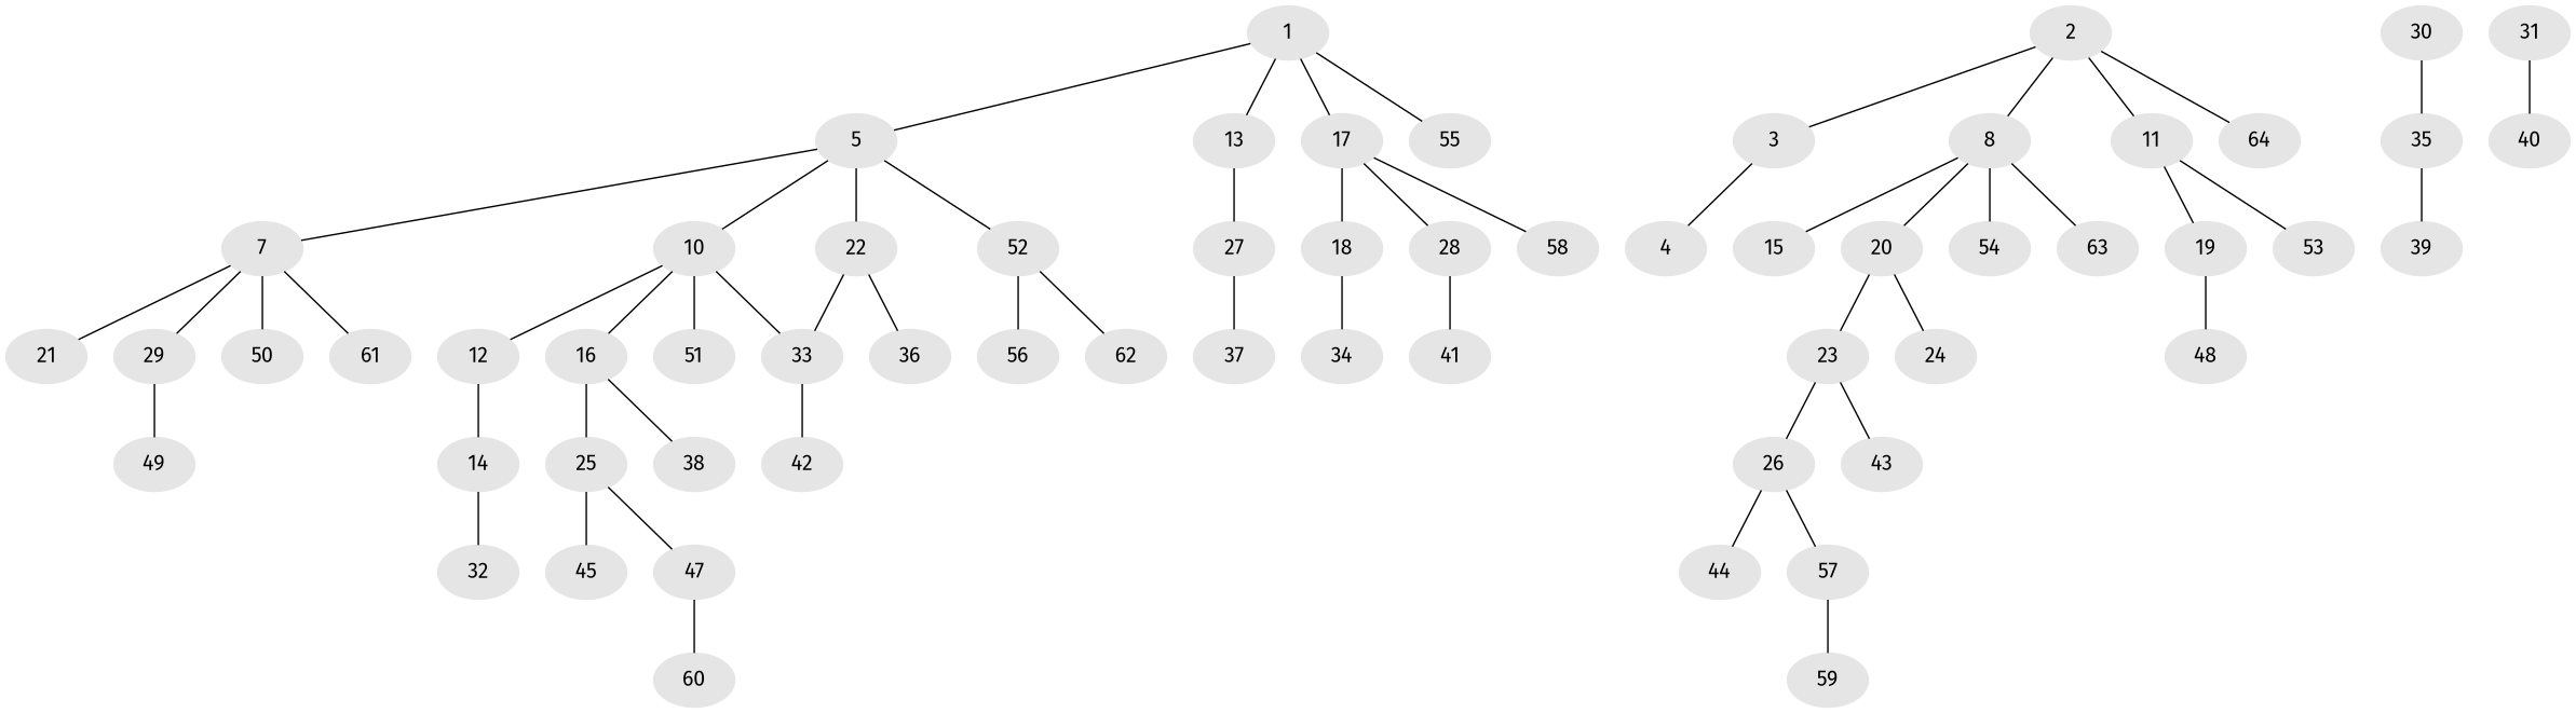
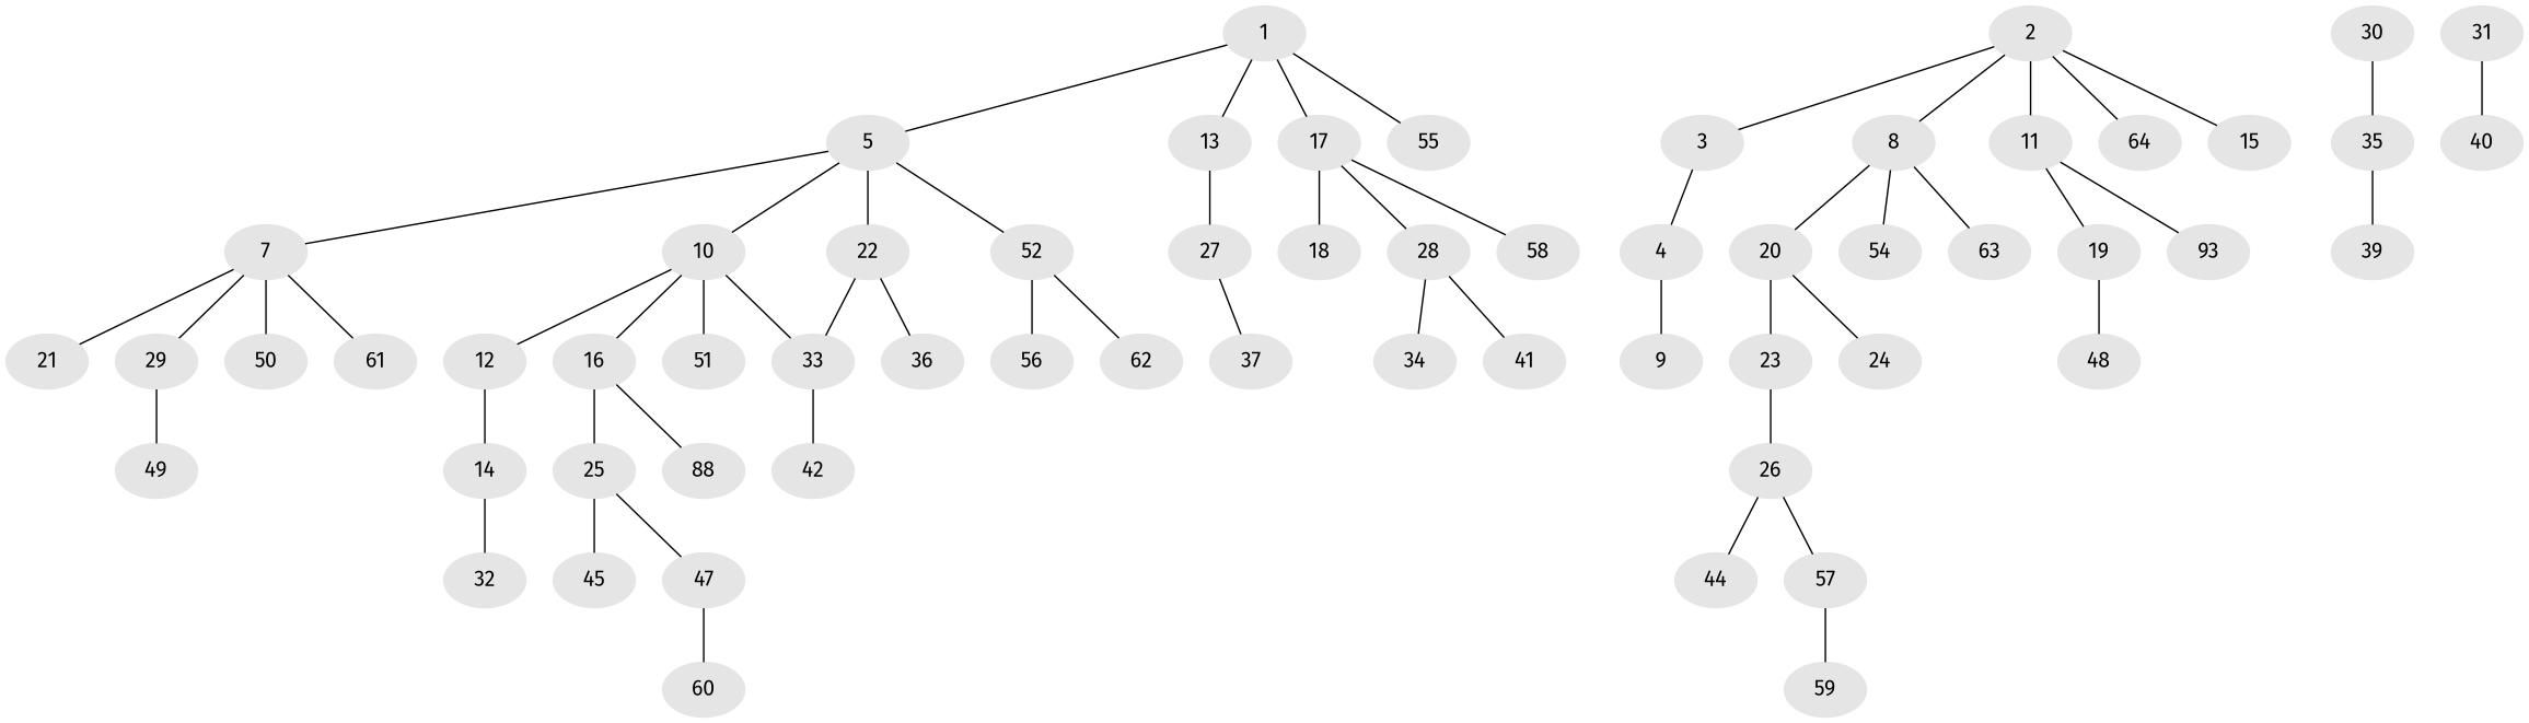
  graph {
    fontname="Fira Sans"
    node [color=gray90 fontname="Fira Sans" style=filled]
    edge [fontname="Fira Sans"]
    1
    5
    13
    17
    55
    2
    3
    8
    11
    64
    7
    10
    22
    52
    27
    18
    28
    58
    4
    15
    20
    54
    63
    19
-   53
+   53 [label=93]
+   9
    21
    29
    50
    61
    12
    16
    51
    33
    36
    56
    62
    49
    23
    24
    14
    25
-   38
+   38 [label=88]
    30
    35
    48
    32
    37
    45
    47
    34
    41
    26
-   43
    42
    44
    57
    31
    40
    60
    59
    39
    1 -- 5
    1 -- 13
    1 -- 17
    1 -- 55
    5 -- 7
    5 -- 10
    5 -- 22
    5 -- 52
    13 -- 27
    17 -- 18
    17 -- 28
    17 -- 58
    2 -- 3
    2 -- 8
    2 -- 11
    2 -- 64
    3 -- 4
-   8 -- 15
+   2 -- 15
    8 -- 20
    8 -- 54
    8 -- 63
    11 -- 19
    11 -- 53
    7 -- 21
    7 -- 29
    7 -- 50
    7 -- 61
    10 -- 12
    10 -- 16
    10 -- 51
    10 -- 33
    22 -- 33
    22 -- 36
    52 -- 56
    52 -- 62
    27 -- 37
-   18 -- 34
+   28 -- 34
    28 -- 41
+   4 -- 9
    20 -- 23
    20 -- 24
    19 -- 48
    29 -- 49
    12 -- 14
    16 -- 25
    16 -- 38
    33 -- 42
    23 -- 26
-   23 -- 43
    14 -- 32
    25 -- 45
    25 -- 47
    30 -- 35
    35 -- 39
    47 -- 60
    26 -- 44
    26 -- 57
    57 -- 59
    31 -- 40
  }
